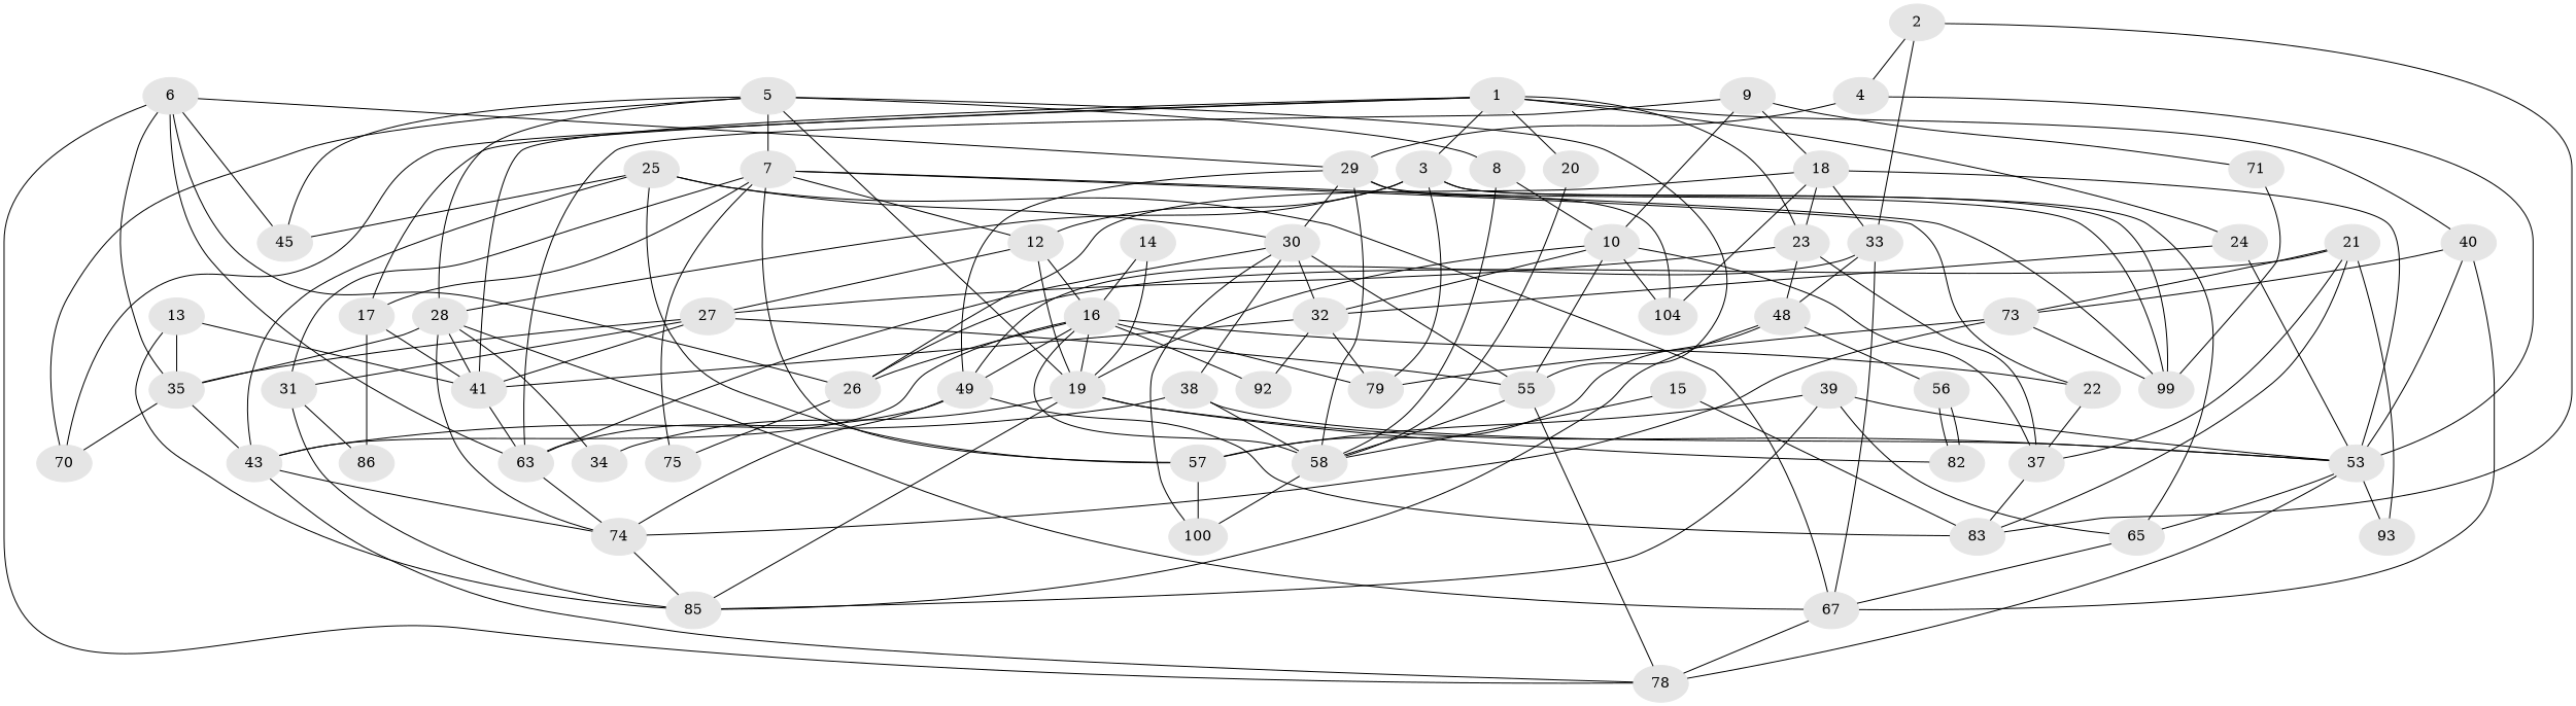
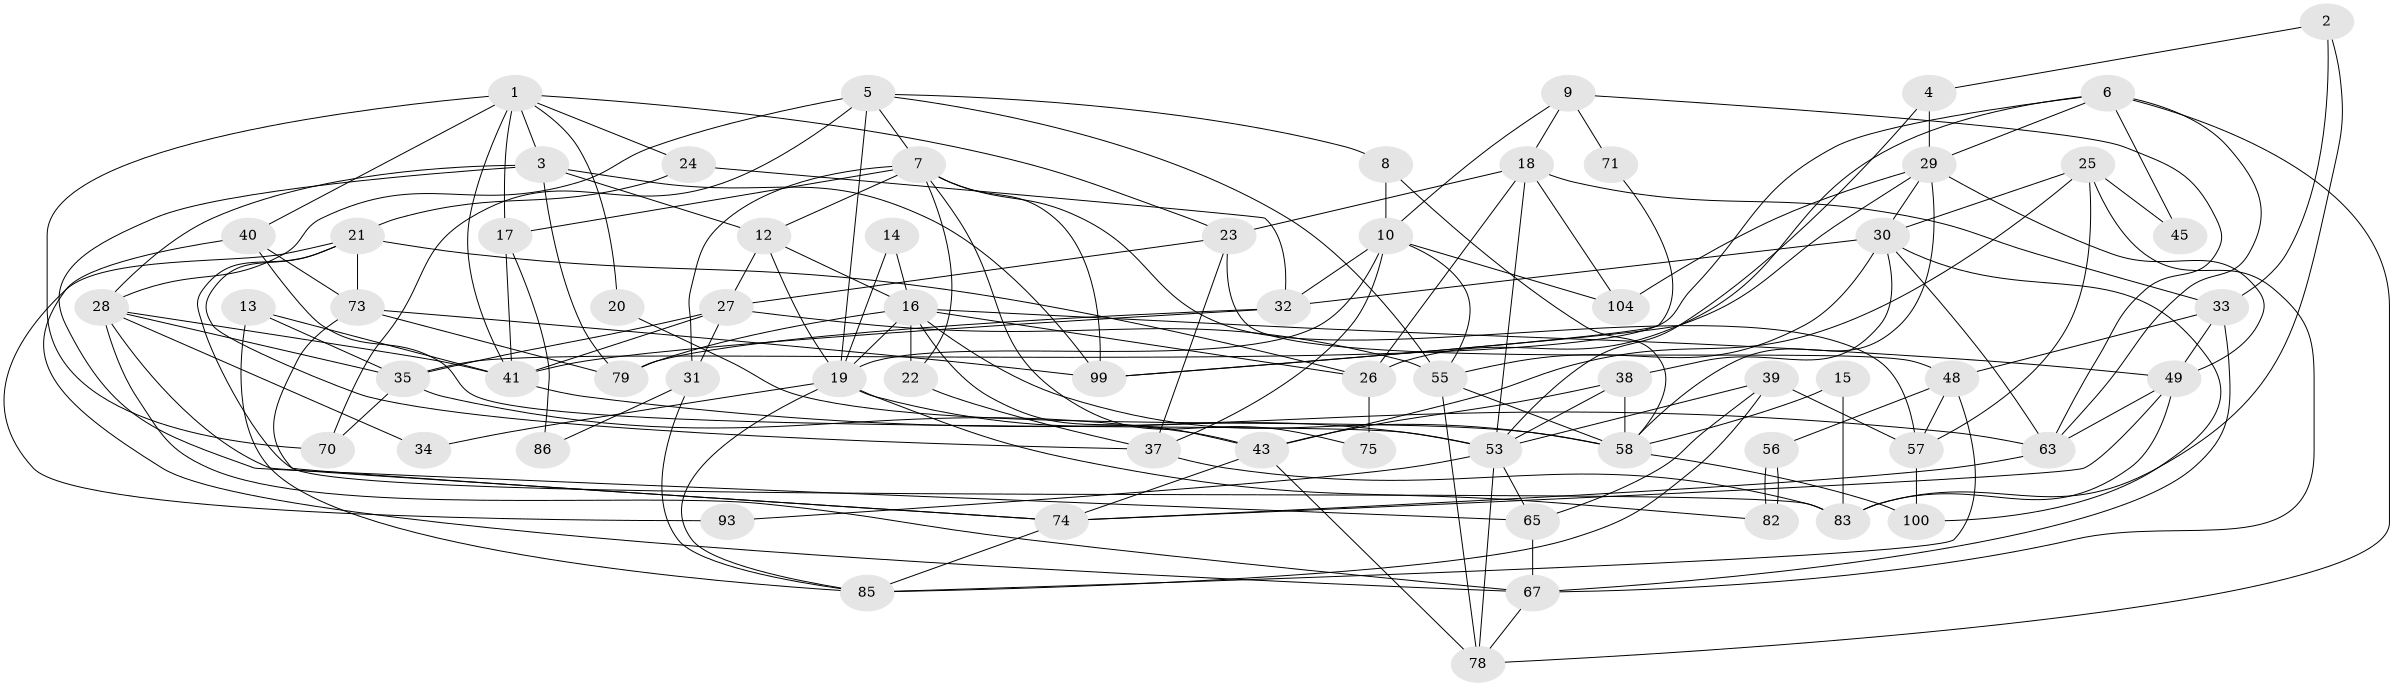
  graph {
    node [color=gray90 style=filled]
    1 [super="+87"]
    3
    17
    20
    23 [super="+44"]
    24
    40 [super="+96"]
    41 [super="+42"]
    70
    12 [super="+36"]
    28 [super="+51"]
    65 [super="+98"]
    79
    99 [super="+102"]
    86
    58 [super="+69"]
    37 [super="+62"]
    27 [super="+52"]
    48 [super="+50"]
    53 [super="+68"]
    32 [super="+54"]
    73 [super="+97"]
    67 [super="+81"]
    63 [super="+89"]
    2 [super="+11"]
    4
    33
    83 [super="+90"]
    29 [super="+94"]
    49 [super="+59"]
    19 [super="+72"]
    16 [super="+76"]
    35 [super="+77"]
    34
    74
    104
    30 [super="+61"]
    78
    93
    5 [super="+47"]
    7 [super="+60"]
    8
    45
    55 [super="+88"]
    22
    31
    57
    75
    10 [super="+80"]
    85 [super="+95"]
    82
    6 [super="+101"]
    26 [super="+46"]
    43 [super="+91"]
    100
    9 [super="+103"]
    18 [super="+66"]
    71
-   92
    13
    14
    15
    21 [super="+64"]
    56
    25 [super="+84"]
    38
    39
    1 -- 3
    1 -- 17
    1 -- 20
    1 -- 23
    1 -- 24
    1 -- 40
    1 -- 41
    1 -- 70
    3 -- 12
    3 -- 28
    3 -- 65
    3 -- 79
    3 -- 99
    17 -- 41
    17 -- 86
    20 -- 58
    23 -- 37
    23 -- 27
    23 -- 48
-   24 -- 53
+   24 -- 21
    24 -- 32
    40 -- 53
    40 -- 73 [weight=2]
    40 -- 67
    41 -- 63
    12 -- 27
    12 -- 19
    12 -- 16
    28 -- 41
    28 -- 67
    28 -- 35
    28 -- 34
    28 -- 74
    65 -- 67
    58 -- 100
    37 -- 83
    27 -- 41
    27 -- 35
    27 -- 55
    27 -- 31
    48 -- 57
    48 -- 85
    48 -- 56
    53 -- 65
    53 -- 78
    53 -- 93
    32 -- 41
    32 -- 79
-   32 -- 92
    73 -- 79
    73 -- 99
    73 -- 74
    67 -- 78
    63 -- 74
    2 -- 4
    2 -- 33
    2 -- 83
    4 -- 53
    4 -- 29
    33 -- 48
    33 -- 67
    33 -- 49
    29 -- 99
    29 -- 58
    29 -- 49
    29 -- 104
    29 -- 30
    49 -- 63
    49 -- 83 [weight=2]
    49 -- 74
    19 -- 53
    19 -- 34
    19 -- 85
    19 -- 82
    16 -- 79
    16 -- 58
    16 -- 49
    16 -- 19
    16 -- 22
    16 -- 26
    16 -- 43
-   16 -- 92
    35 -- 70
    35 -- 43
    74 -- 85
    30 -- 32 [weight=2]
    30 -- 63
    30 -- 55
    30 -- 100
    30 -- 38
    5 -- 70
    5 -- 28
    5 -- 19
    5 -- 7
    5 -- 8
-   5 -- 45
    5 -- 55
    7 -- 17
    7 -- 12
    7 -- 99
    7 -- 22
    7 -- 31
    7 -- 57
    7 -- 75
    8 -- 58
    8 -- 10
    55 -- 58
    55 -- 78
    22 -- 37
    31 -- 86
    31 -- 85
    57 -- 100
    10 -- 37
    10 -- 32
    10 -- 19
    10 -- 104
    10 -- 55
    6 -- 63
    6 -- 29
    6 -- 35
    6 -- 78
    6 -- 45
    6 -- 26
    26 -- 75 [weight=2]
    43 -- 74
    43 -- 78
    9 -- 63
    9 -- 10
    9 -- 18
    9 -- 71
    18 -- 23 [weight=2]
    18 -- 53
    18 -- 33
    18 -- 104
    18 -- 26
    71 -- 99
    13 -- 41
    13 -- 35
    13 -- 85
    14 -- 19
    14 -- 16
    15 -- 58
    15 -- 83
    21 -- 37
    21 -- 73
    21 -- 83
    21 -- 93
    21 -- 26
    56 -- 82
    56 -- 82
    25 -- 67
    25 -- 30
    25 -- 45
    25 -- 57
    25 -- 43
    38 -- 58 [weight=2]
    38 -- 53
    38 -- 43
    39 -- 65
    39 -- 53
    39 -- 57
    39 -- 85
  }
